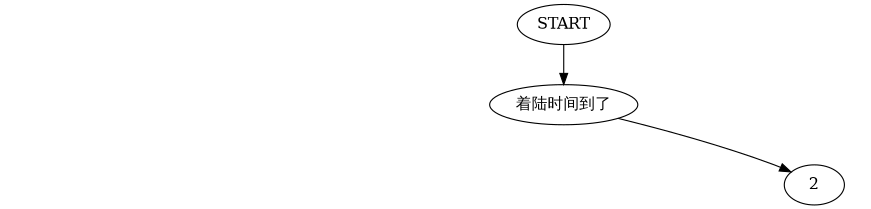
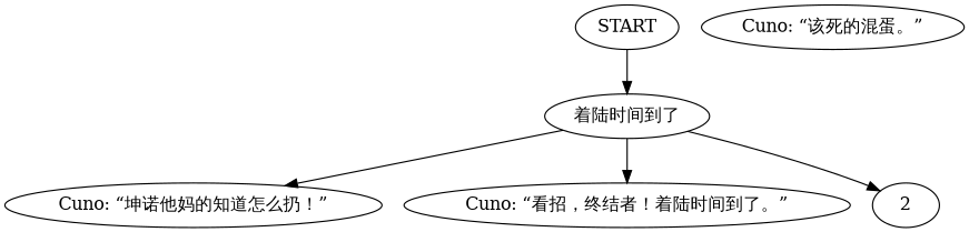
  digraph {
    n1 [label=START]
    n2 [label="着陆时间到了"]
+   n3 [label="Cuno: “坤诺他妈的知道怎么扔！”"]
+   n4 [label="Cuno: “看招，终结者！着陆时间到了。”"]
    n5 [label=2]
+   n6 [label="Cuno: “该死的混蛋。”"]
    n1 -> n2
+   n2 -> n3
+   n2 -> n4
    n2 -> n5
  }
